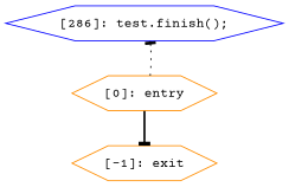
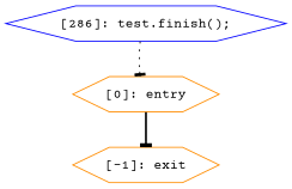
  digraph {
    fontname="Courier Prime"
    node [color=darkorange fontname="Courier Prime" shape=hexagon]
    edge [arrowhead=tee fontname="Courier Prime"]
    n1 [color=blue label="[286]: test.finish();\n"]
    n2 [label="[-1]: exit"]
    n3 [label="[0]: entry"]
-   n3 -> n1 [style=dotted]
+   n1 -> n3 [style=dotted]
    n3 -> n2 [style=bold]
  }
